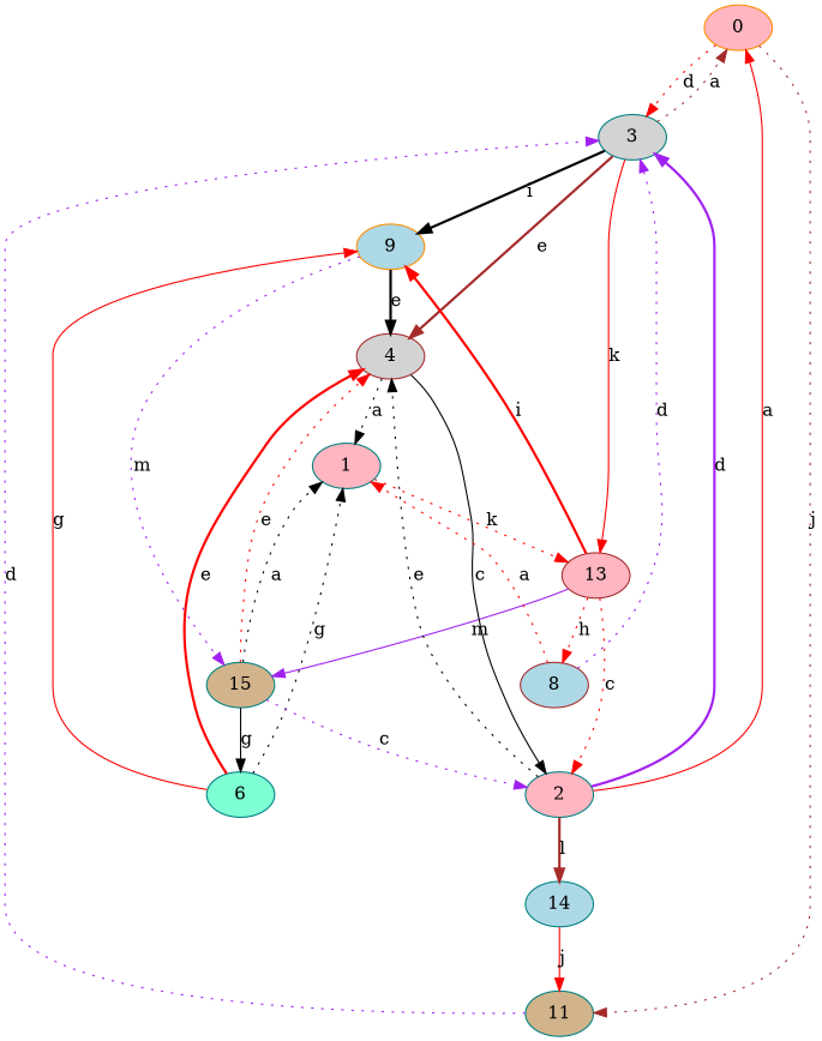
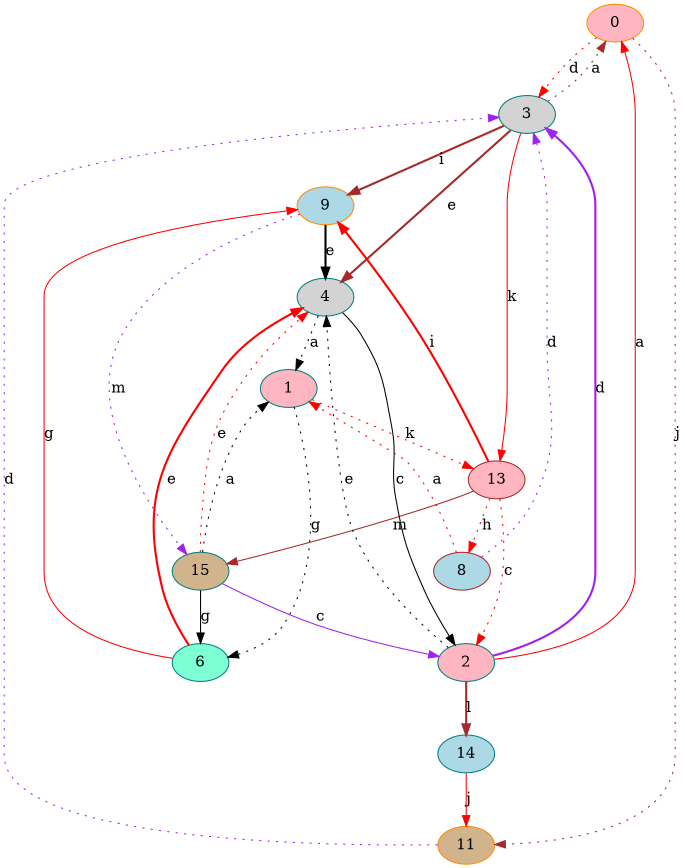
  strict digraph {
    node [color=teal fillcolor=lightpink style=filled]
    edge [color=red style=dotted]
    0 [color=darkorange]
    3 [fillcolor=lightgrey]
-   11 [fillcolor=tan]
+   11 [color=darkorange fillcolor=tan]
    13 [color=brown]
-   4 [color=brown fillcolor=lightgrey]
+   4 [fillcolor=lightgrey]
    9 [color=darkorange fillcolor=lightblue]
    6 [fillcolor=aquamarine]
    1
    2
    8 [color=brown fillcolor=lightblue]
    15 [fillcolor=tan]
    14 [fillcolor=lightblue]
    0 -> 3 [label=d]
    0 -> 11 [color=brown label=j]
    3 -> 0 [color=brown label=a]
    3 -> 13 [label=k style=solid]
    3 -> 4 [color=brown label=e style=bold]
-   3 -> 9 [color=black label=i style=bold]
+   3 -> 9 [color=brown label=i style=bold]
    11 -> 3 [color=purple label=d]
    13 -> 9 [label=i style=bold]
    13 -> 2 [label=c]
    13 -> 8 [label=h]
-   13 -> 15 [color=purple label=m style=solid]
+   13 -> 15 [color=brown label=m style=solid]
    4 -> 1 [color=black label=a]
    4 -> 2 [color=black label=c style=solid]
    9 -> 4 [color=black label=e style=bold]
    9 -> 15 [color=purple label=m]
    6 -> 4 [label=e style=bold]
    6 -> 9 [label=g style=solid]
    1 -> 13 [label=k]
-   6 -> 1 [color=black label=g]
+   1 -> 6 [color=black label=g]
    2 -> 0 [label=a style=solid]
    2 -> 3 [color=purple label=d style=bold]
    2 -> 4 [color=black label=e]
    2 -> 14 [color=brown label=l style=bold]
    8 -> 3 [color=purple label=d]
    8 -> 1 [label=a]
    15 -> 4 [label=e]
    15 -> 6 [color=black label=g style=solid]
    15 -> 1 [color=black label=a]
-   15 -> 2 [color=purple label=c]
+   15 -> 2 [color=purple label=c style=solid]
    14 -> 11 [label=j style=solid]
  }
